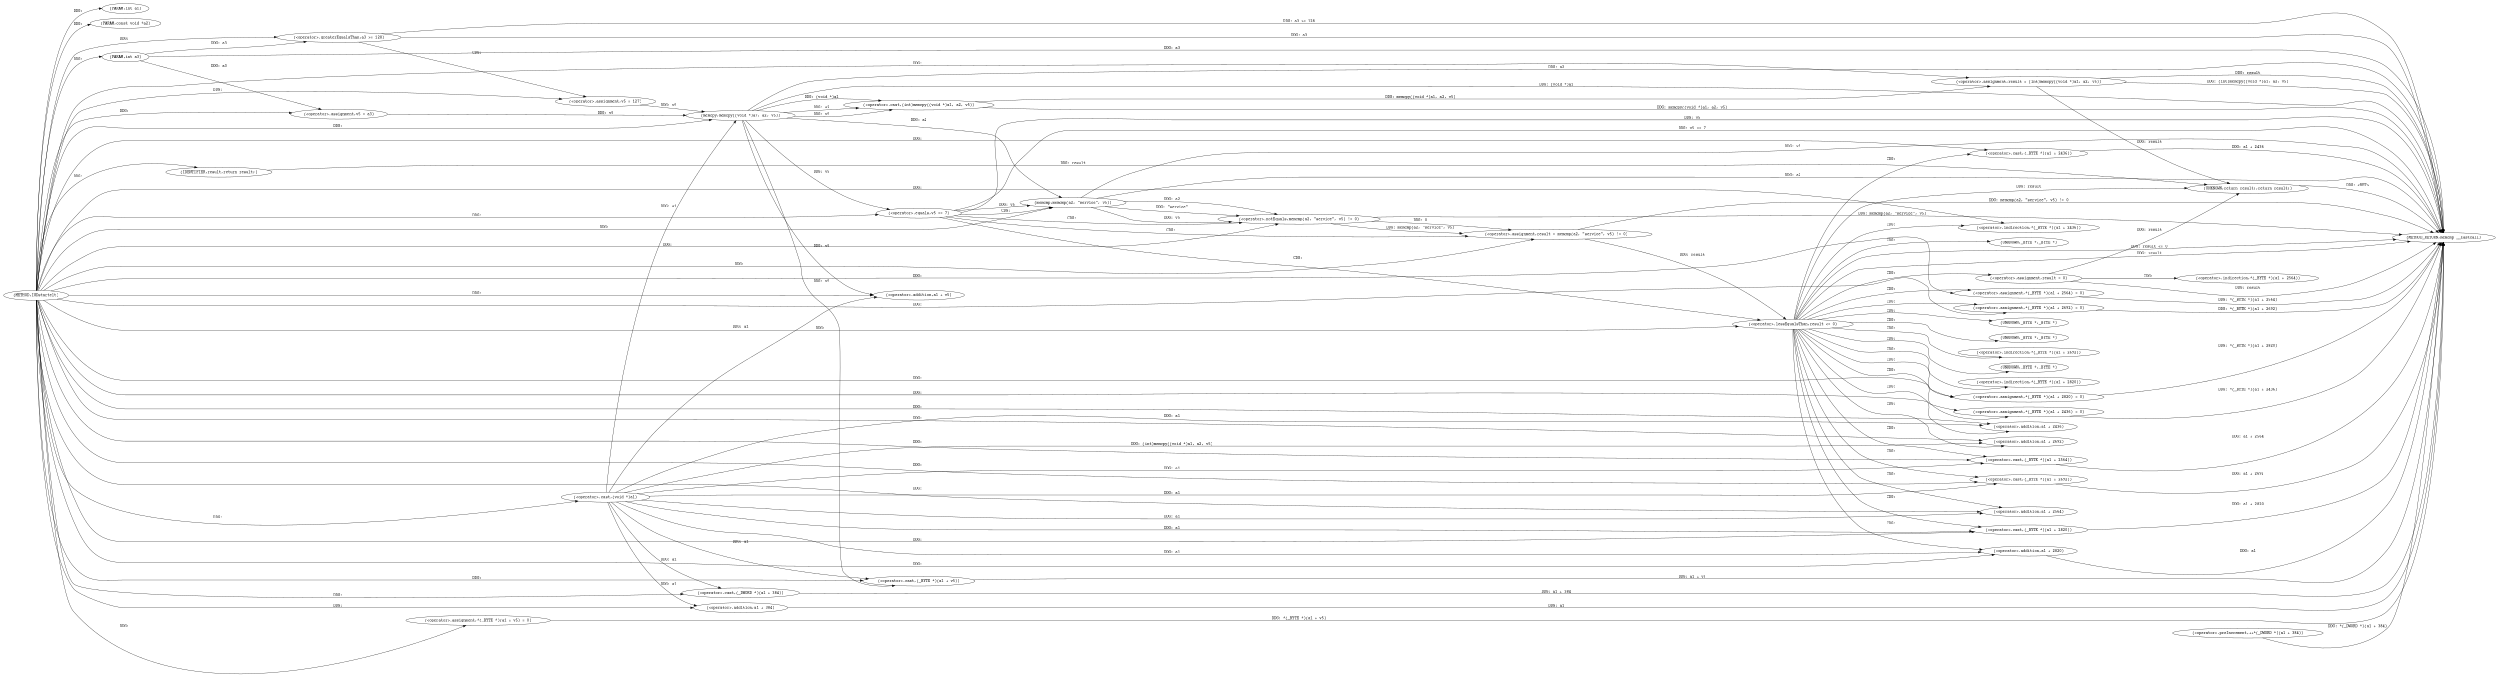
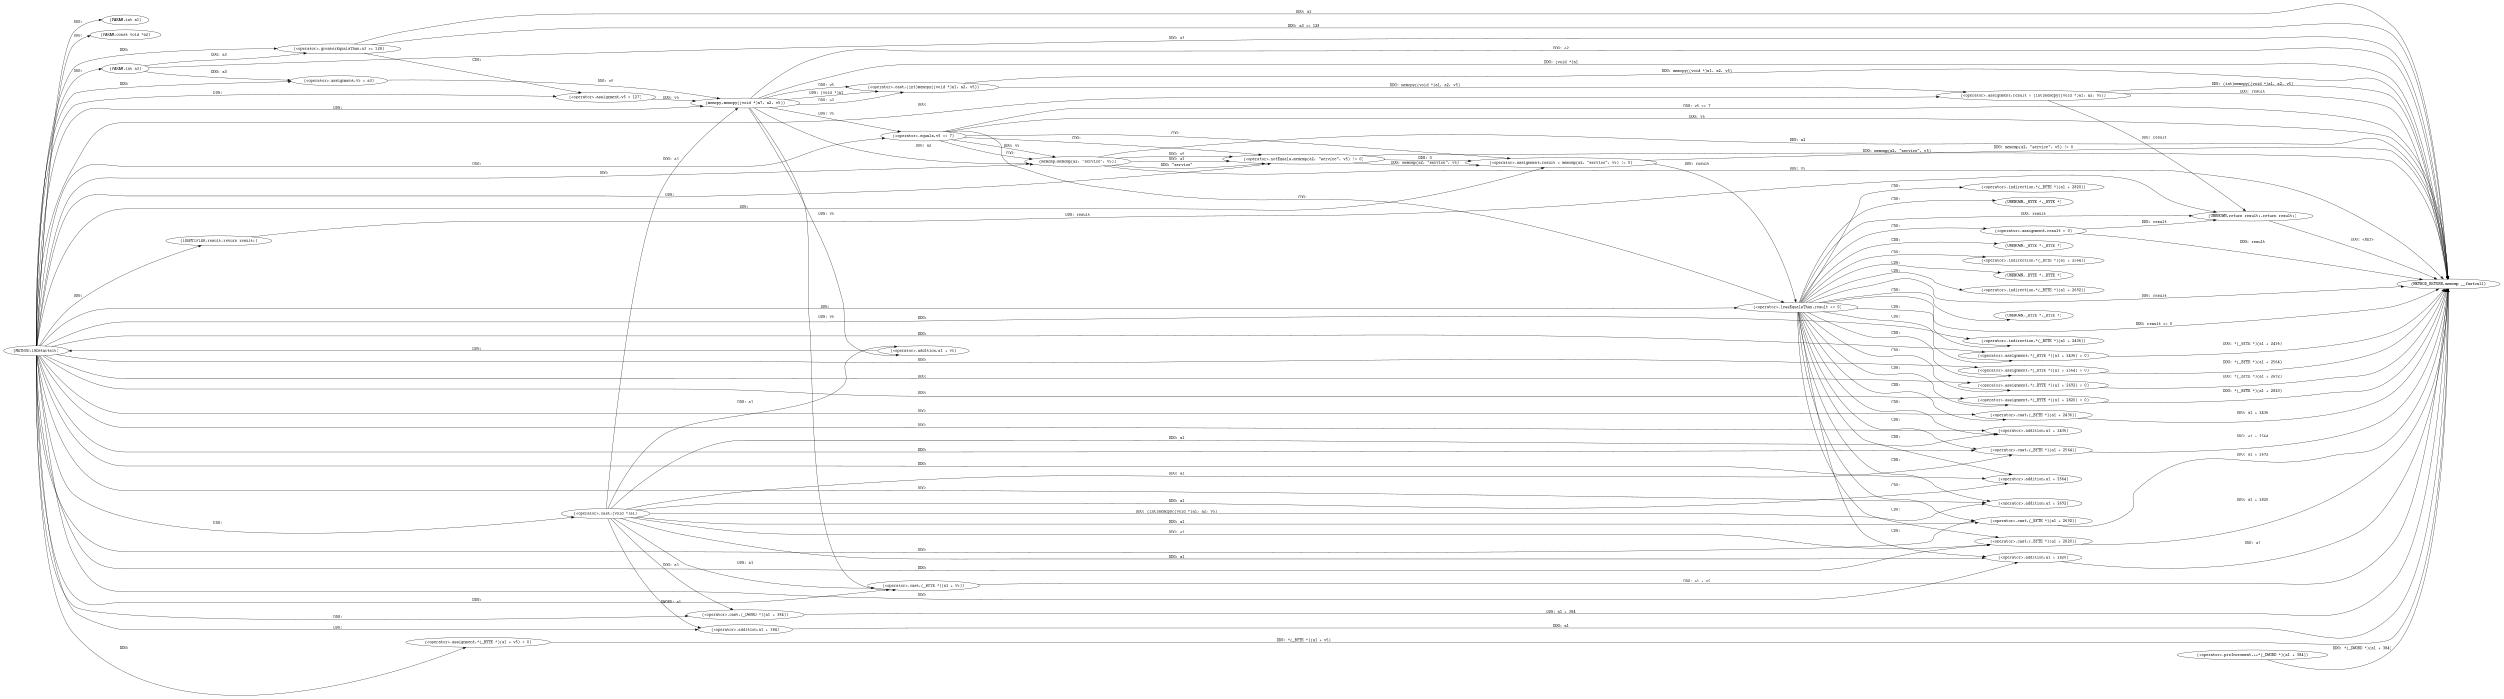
  digraph {
    fontname="Courier Prime"
    rankdir=LR
    node [fontname="Courier Prime"]
    edge [fontname="Courier Prime"]
    n1 [label="(METHOD,IGDstartelt)"]
    n2 [label="(PARAM,int a1)"]
    n3 [label="(PARAM,const void *a2)"]
    n4 [label="(PARAM,int a3)"]
    n5 [label="(<operator>.assignment,v5 = a3)"]
    n6 [label="(<operator>.greaterEqualsThan,a3 >= 128)"]
    n7 [label="(<operator>.assignment,v5 = 127)"]
    n8 [label="(<operator>.assignment,result = (int)memcpy((void *)a1, a2, v5))"]
    n9 [label="(memcpy,memcpy((void *)a7, a2, v5))"]
    n10 [label="(<operator>.cast,(void *)a1)"]
    n11 [label="(<operator>.assignment,*(_BYTE *)(a1 + v5) = 0)"]
    n12 [label="(<operator>.cast,(_BYTE *)(a1 + v5))"]
    n13 [label="(<operator>.addition,a1 + v5)"]
    n14 [label="(<operator>.cast,(_DWORD *)(a1 + 384))"]
    n15 [label="(<operator>.addition,a1 + 384)"]
    n16 [label="(<operator>.equals,v5 == 7)"]
    n17 [label="(<operator>.assignment,result = memcmp(a2, \"service\", v5) != 0)"]
    n18 [label="(<operator>.notEquals,memcmp(a2, \"service\", v5) != 0)"]
    n19 [label="(memcmp,memcmp(a2, \"service\", v5))"]
    n20 [label="(<operator>.lessEqualsThan,result <= 0)"]
    n21 [label="(<operator>.assignment,*(_BYTE *)(a1 + 2436) = 0)"]
    n22 [label="(<operator>.cast,(_BYTE *)(a1 + 2436))"]
    n23 [label="(<operator>.addition,a1 + 2436)"]
    n24 [label="(<operator>.assignment,*(_BYTE *)(a1 + 2564) = 0)"]
    n25 [label="(<operator>.cast,(_BYTE *)(a1 + 2564))"]
    n26 [label="(<operator>.addition,a1 + 2564)"]
    n27 [label="(<operator>.assignment,*(_BYTE *)(a1 + 2692) = 0)"]
    n28 [label="(<operator>.cast,(_BYTE *)(a1 + 2692))"]
    n29 [label="(<operator>.addition,a1 + 2692)"]
    n30 [label="(<operator>.assignment,*(_BYTE *)(a1 + 2820) = 0)"]
    n31 [label="(<operator>.cast,(_BYTE *)(a1 + 2820))"]
    n32 [label="(<operator>.addition,a1 + 2820)"]
    n33 [label="(IDENTIFIER,result,return result;)"]
    n34 [label="(<operator>.indirection,*(_BYTE *)(a1 + 2436))"]
    n35 [label="(METHOD_RETURN,memcmp __fastcall)"]
    n36 [label="(UNKNOWN,return result;,return result;)"]
    n37 [label="(<operator>.cast,(int)memcpy((void *)a1, a2, v5))"]
    n38 [label="(<operator>.assignment,result = 0)"]
    n39 [label="(UNKNOWN,_BYTE *,_BYTE *)"]
    n40 [label="(<operator>.indirection,*(_BYTE *)(a1 + 2564))"]
    n41 [label="(UNKNOWN,_BYTE *,_BYTE *)"]
    n42 [label="(<operator>.indirection,*(_BYTE *)(a1 + 2692))"]
    n43 [label="(UNKNOWN,_BYTE *,_BYTE *)"]
    n44 [label="(<operator>.indirection,*(_BYTE *)(a1 + 2820))"]
    n45 [label="(UNKNOWN,_BYTE *,_BYTE *)"]
    n46 [label="(<operator>.preIncrement,++*(_DWORD *)(a1 + 384))"]
    n1 -> n2 [label="DDG: "]
    n1 -> n3 [label="DDG: "]
    n1 -> n4 [label="DDG: "]
    n1 -> n5 [label="DDG: "]
    n1 -> n6 [label="DDG: "]
    n1 -> n7 [label="DDG: "]
    n1 -> n8 [label="DDG: "]
    n1 -> n9 [label="DDG: "]
    n1 -> n10 [label="DDG: "]
    n1 -> n11 [label="DDG: "]
    n1 -> n12 [label="DDG: "]
-   n1 -> n13 [label="DDG: "]
+   n13 -> n1 [label="DDG: "]
    n1 -> n14 [label="DDG: "]
    n1 -> n15 [label="DDG: "]
    n1 -> n16 [label="DDG: "]
    n1 -> n17 [label="DDG: "]
    n1 -> n18 [label="DDG: "]
    n1 -> n19 [label="DDG: "]
    n1 -> n20 [label="DDG: "]
    n1 -> n21 [label="DDG: "]
    n1 -> n22 [label="DDG: "]
    n1 -> n23 [label="DDG: "]
    n1 -> n24 [label="DDG: "]
    n1 -> n25 [label="DDG: "]
    n1 -> n26 [label="DDG: "]
    n1 -> n27 [label="DDG: "]
    n1 -> n28 [label="DDG: "]
    n1 -> n29 [label="DDG: "]
    n1 -> n30 [label="DDG: "]
    n1 -> n31 [label="DDG: "]
    n1 -> n32 [label="DDG: "]
    n1 -> n33 [label="DDG: "]
    n1 -> n34 [label="DDG: "]
    n4 -> n5 [label="DDG: a3"]
    n4 -> n6 [label="DDG: a3"]
    n4 -> n35 [label="DDG: a3"]
    n5 -> n9 [label="DDG: v5"]
    n6 -> n7 [label="CDG: "]
    n6 -> n35 [label="DDG: a3 >= 128"]
    n6 -> n35 [label="DDG: a3"]
    n7 -> n9 [label="DDG: v5"]
    n8 -> n35 [label="DDG: (int)memcpy((void *)a1, a2, v5)"]
    n8 -> n35 [label="DDG: result"]
    n8 -> n36 [label="DDG: result"]
    n9 -> n12 [label="DDG: v5"]
    n9 -> n13 [label="DDG: v5"]
    n9 -> n16 [label="DDG: v5"]
    n9 -> n19 [label="DDG: a2"]
    n9 -> n35 [label="DDG: a2"]
    n9 -> n35 [label="DDG: (void *)a1"]
    n9 -> n37 [label="DDG: (void *)a1"]
    n9 -> n37 [label="DDG: a2"]
    n9 -> n37 [label="DDG: v5"]
    n10 -> n9 [label="DDG: a1"]
    n10 -> n12 [label="DDG: a1"]
    n10 -> n13 [label="DDG: a1"]
    n10 -> n14 [label="DDG: a1"]
-   n10 -> n15 [label="DDG: a1"]
+   n10 -> n15 [label="DWORD: a1"]
    n10 -> n23 [label="DDG: a1"]
    n10 -> n25 [label="DDG: a1"]
    n10 -> n26 [label="DDG: a1"]
    n10 -> n28 [label="DDG: a1"]
    n10 -> n29 [label="DDG: (int)memcpy((void *)a1, a2, v5)"]
    n10 -> n31 [label="DDG: a1"]
    n10 -> n32 [label="DDG: a1"]
    n11 -> n35 [label="DDG: *(_BYTE *)(a1 + v5)"]
    n12 -> n35 [label="DDG: a1 + v5"]
    n14 -> n35 [label="DDG: a1 + 384"]
    n15 -> n35 [label="DDG: a1"]
    n16 -> n17 [label="CDG: "]
    n16 -> n18 [label="CDG: "]
    n16 -> n19 [label="DDG: v5"]
    n16 -> n19 [label="CDG: "]
    n16 -> n20 [label="CDG: "]
    n16 -> n35 [label="DDG: v5"]
    n16 -> n35 [label="DDG: v5 == 7"]
    n17 -> n20 [label="DDG: result"]
    n17 -> n35 [label="DDG: memcmp(a2, \"service\", v5) != 0"]
    n18 -> n17 [label="DDG: memcmp(a2, \"service\", v5)"]
    n18 -> n17 [label="DDG: 0"]
    n18 -> n35 [label="DDG: memcmp(a2, \"service\", v5)"]
    n19 -> n18 [label="DDG: a2"]
    n19 -> n18 [label="DDG: \"service\""]
    n19 -> n18 [label="DDG: v5"]
    n19 -> n35 [label="DDG: v5"]
    n19 -> n35 [label="DDG: a2"]
    n20 -> n21 [label="CDG: "]
    n20 -> n22 [label="CDG: "]
    n20 -> n23 [label="CDG: "]
    n20 -> n24 [label="CDG: "]
    n20 -> n25 [label="CDG: "]
    n20 -> n26 [label="CDG: "]
    n20 -> n27 [label="CDG: "]
    n20 -> n28 [label="CDG: "]
    n20 -> n29 [label="CDG: "]
    n20 -> n30 [label="CDG: "]
    n20 -> n31 [label="CDG: "]
    n20 -> n32 [label="CDG: "]
    n20 -> n34 [label="CDG: "]
    n20 -> n35 [label="DDG: result <= 0"]
    n20 -> n35 [label="DDG: result"]
    n20 -> n36 [label="DDG: result"]
    n20 -> n38 [label="CDG: "]
    n20 -> n39 [label="CDG: "]
-   n38 -> n40 [label="CDG: "]
+   n20 -> n40 [label="CDG: "]
    n20 -> n41 [label="CDG: "]
    n20 -> n42 [label="CDG: "]
    n20 -> n43 [label="CDG: "]
    n20 -> n44 [label="CDG: "]
    n20 -> n45 [label="CDG: "]
    n21 -> n35 [label="DDG: *(_BYTE *)(a1 + 2436)"]
    n22 -> n35 [label="DDG: a1 + 2436"]
    n24 -> n35 [label="DDG: *(_BYTE *)(a1 + 2564)"]
    n25 -> n35 [label="DDG: a1 + 2564"]
    n27 -> n35 [label="DDG: *(_BYTE *)(a1 + 2692)"]
    n28 -> n35 [label="DDG: a1 + 2692"]
    n30 -> n35 [label="DDG: *(_BYTE *)(a1 + 2820)"]
    n31 -> n35 [label="DDG: a1 + 2820"]
    n32 -> n35 [label="DDG: a1"]
    n33 -> n36 [label="DDG: result"]
    n36 -> n35 [label="DDG: <RET>"]
    n37 -> n8 [label="DDG: memcpy((void *)a1, a2, v5)"]
    n37 -> n35 [label="DDG: memcpy((void *)a1, a2, v5)"]
    n38 -> n35 [label="DDG: result"]
    n38 -> n36 [label="DDG: result"]
    n46 -> n35 [label="DDG: *(_DWORD *)(a1 + 384)"]
  }
